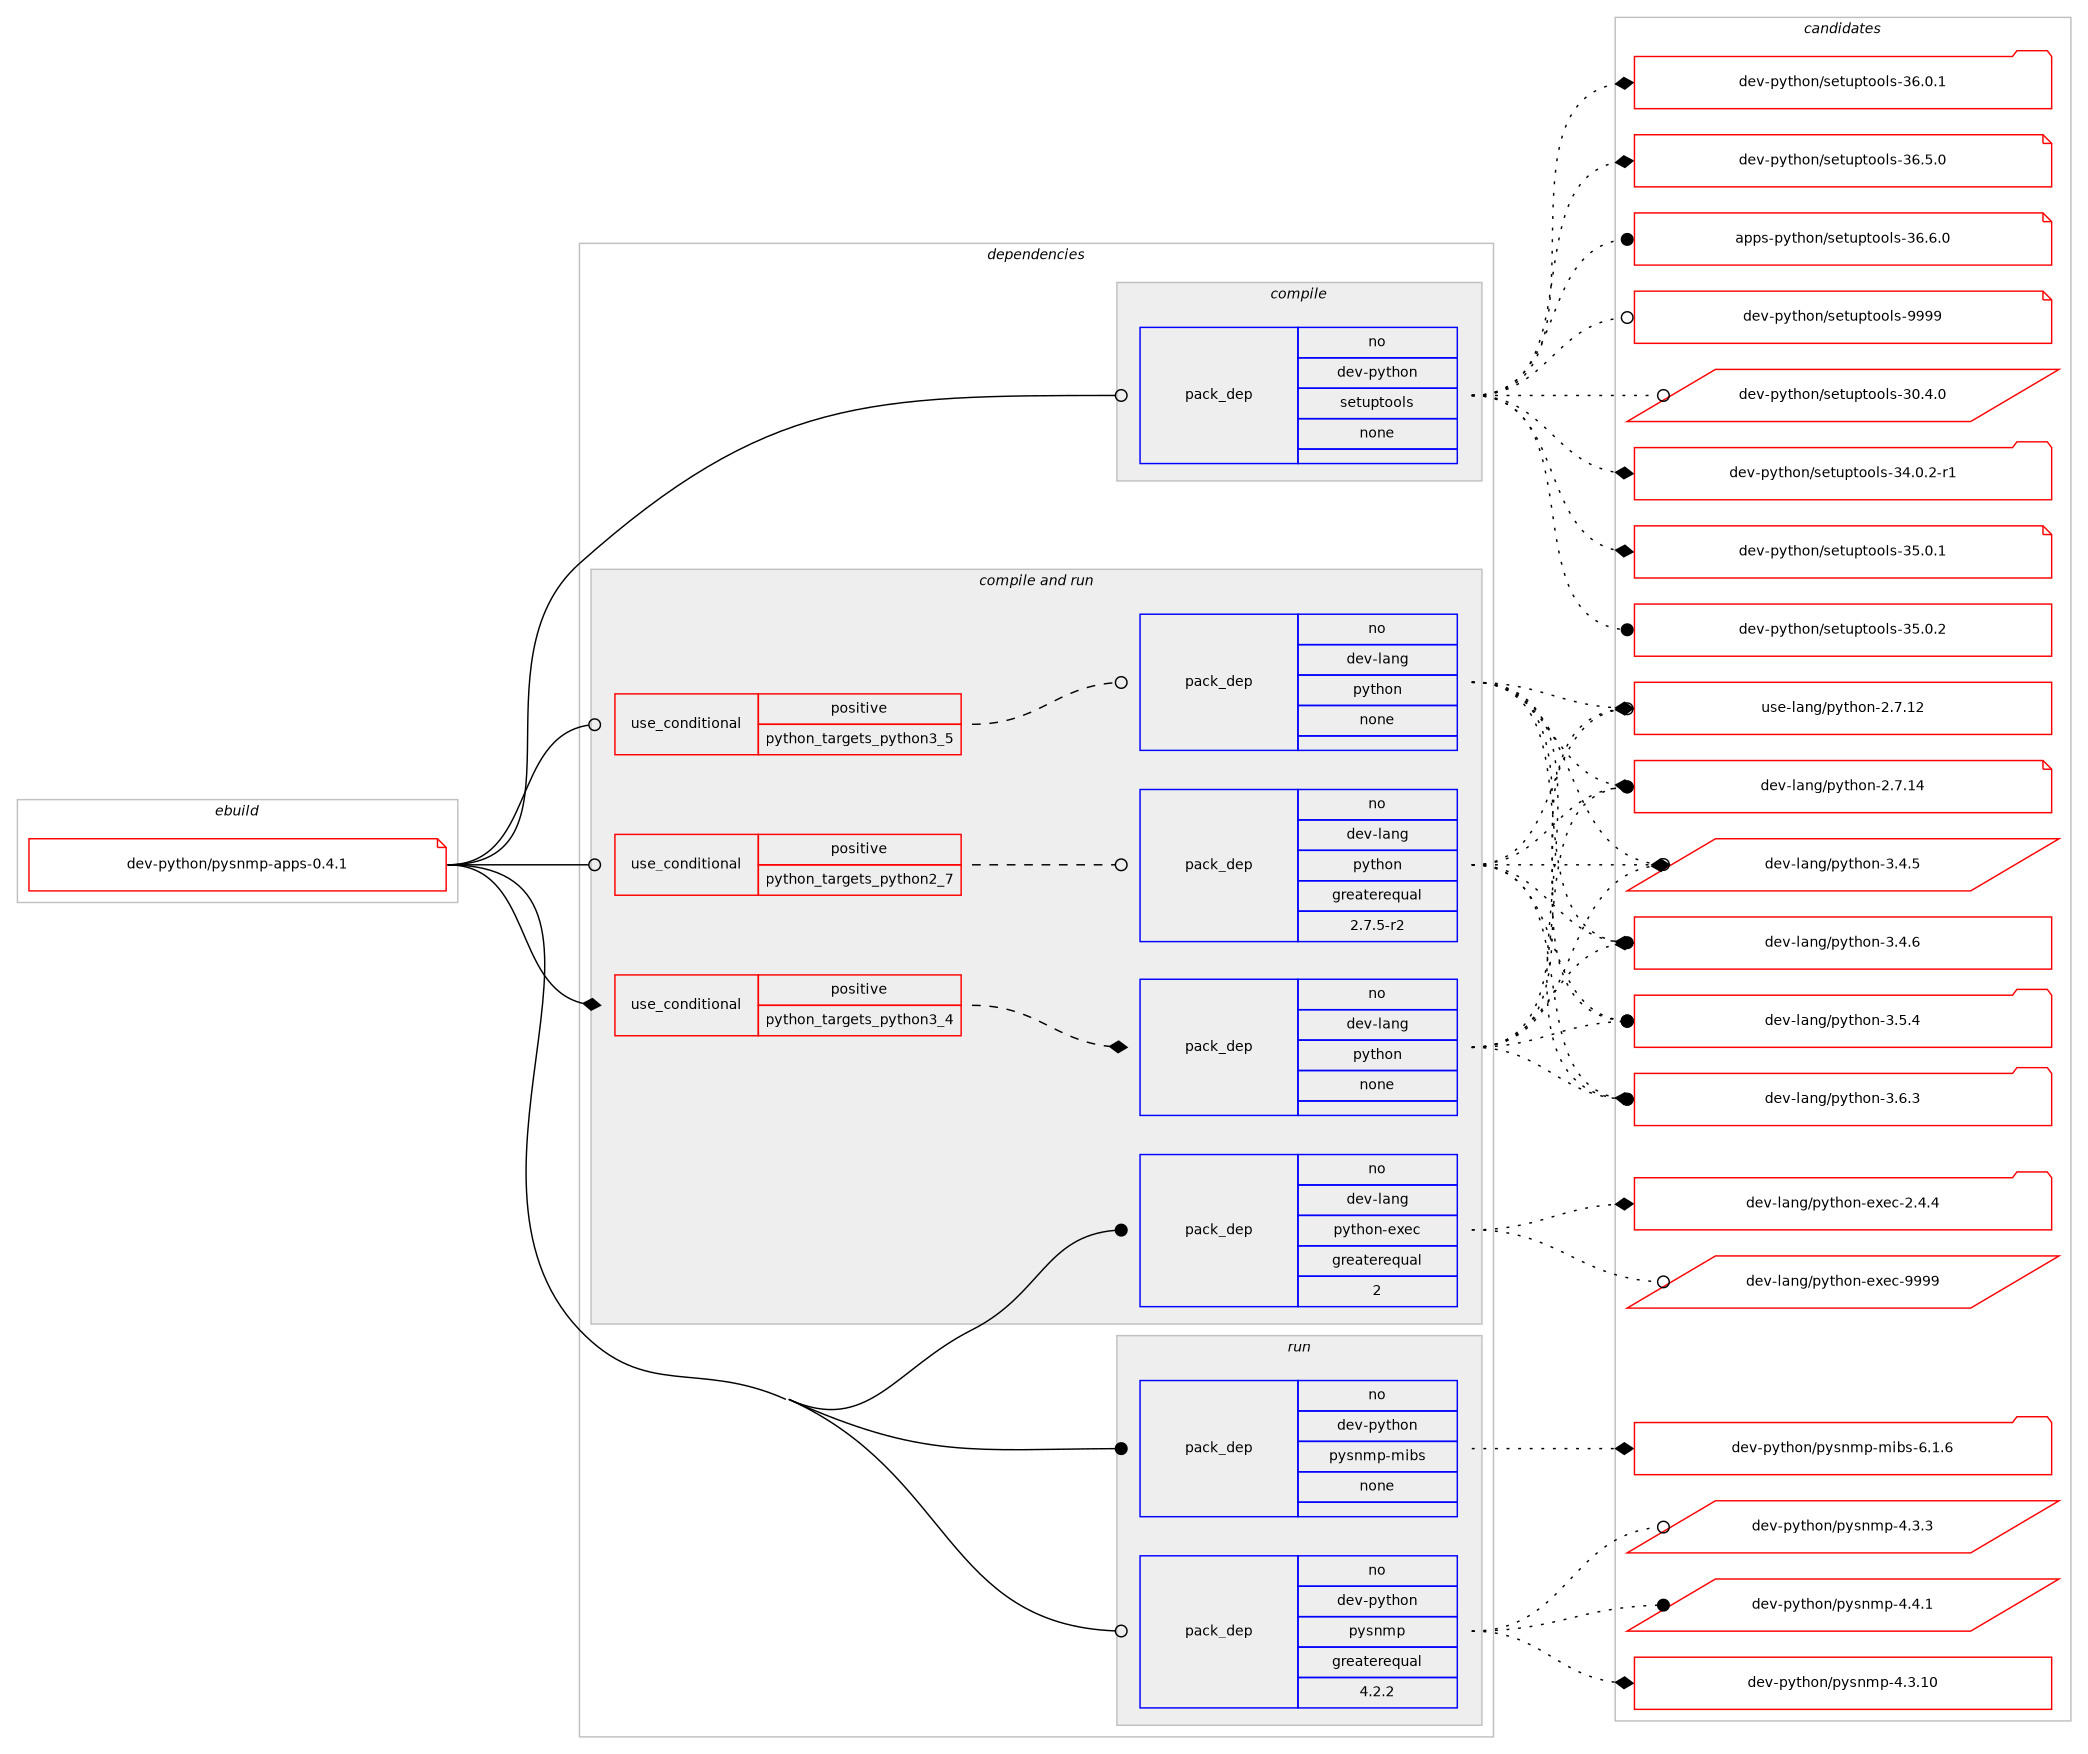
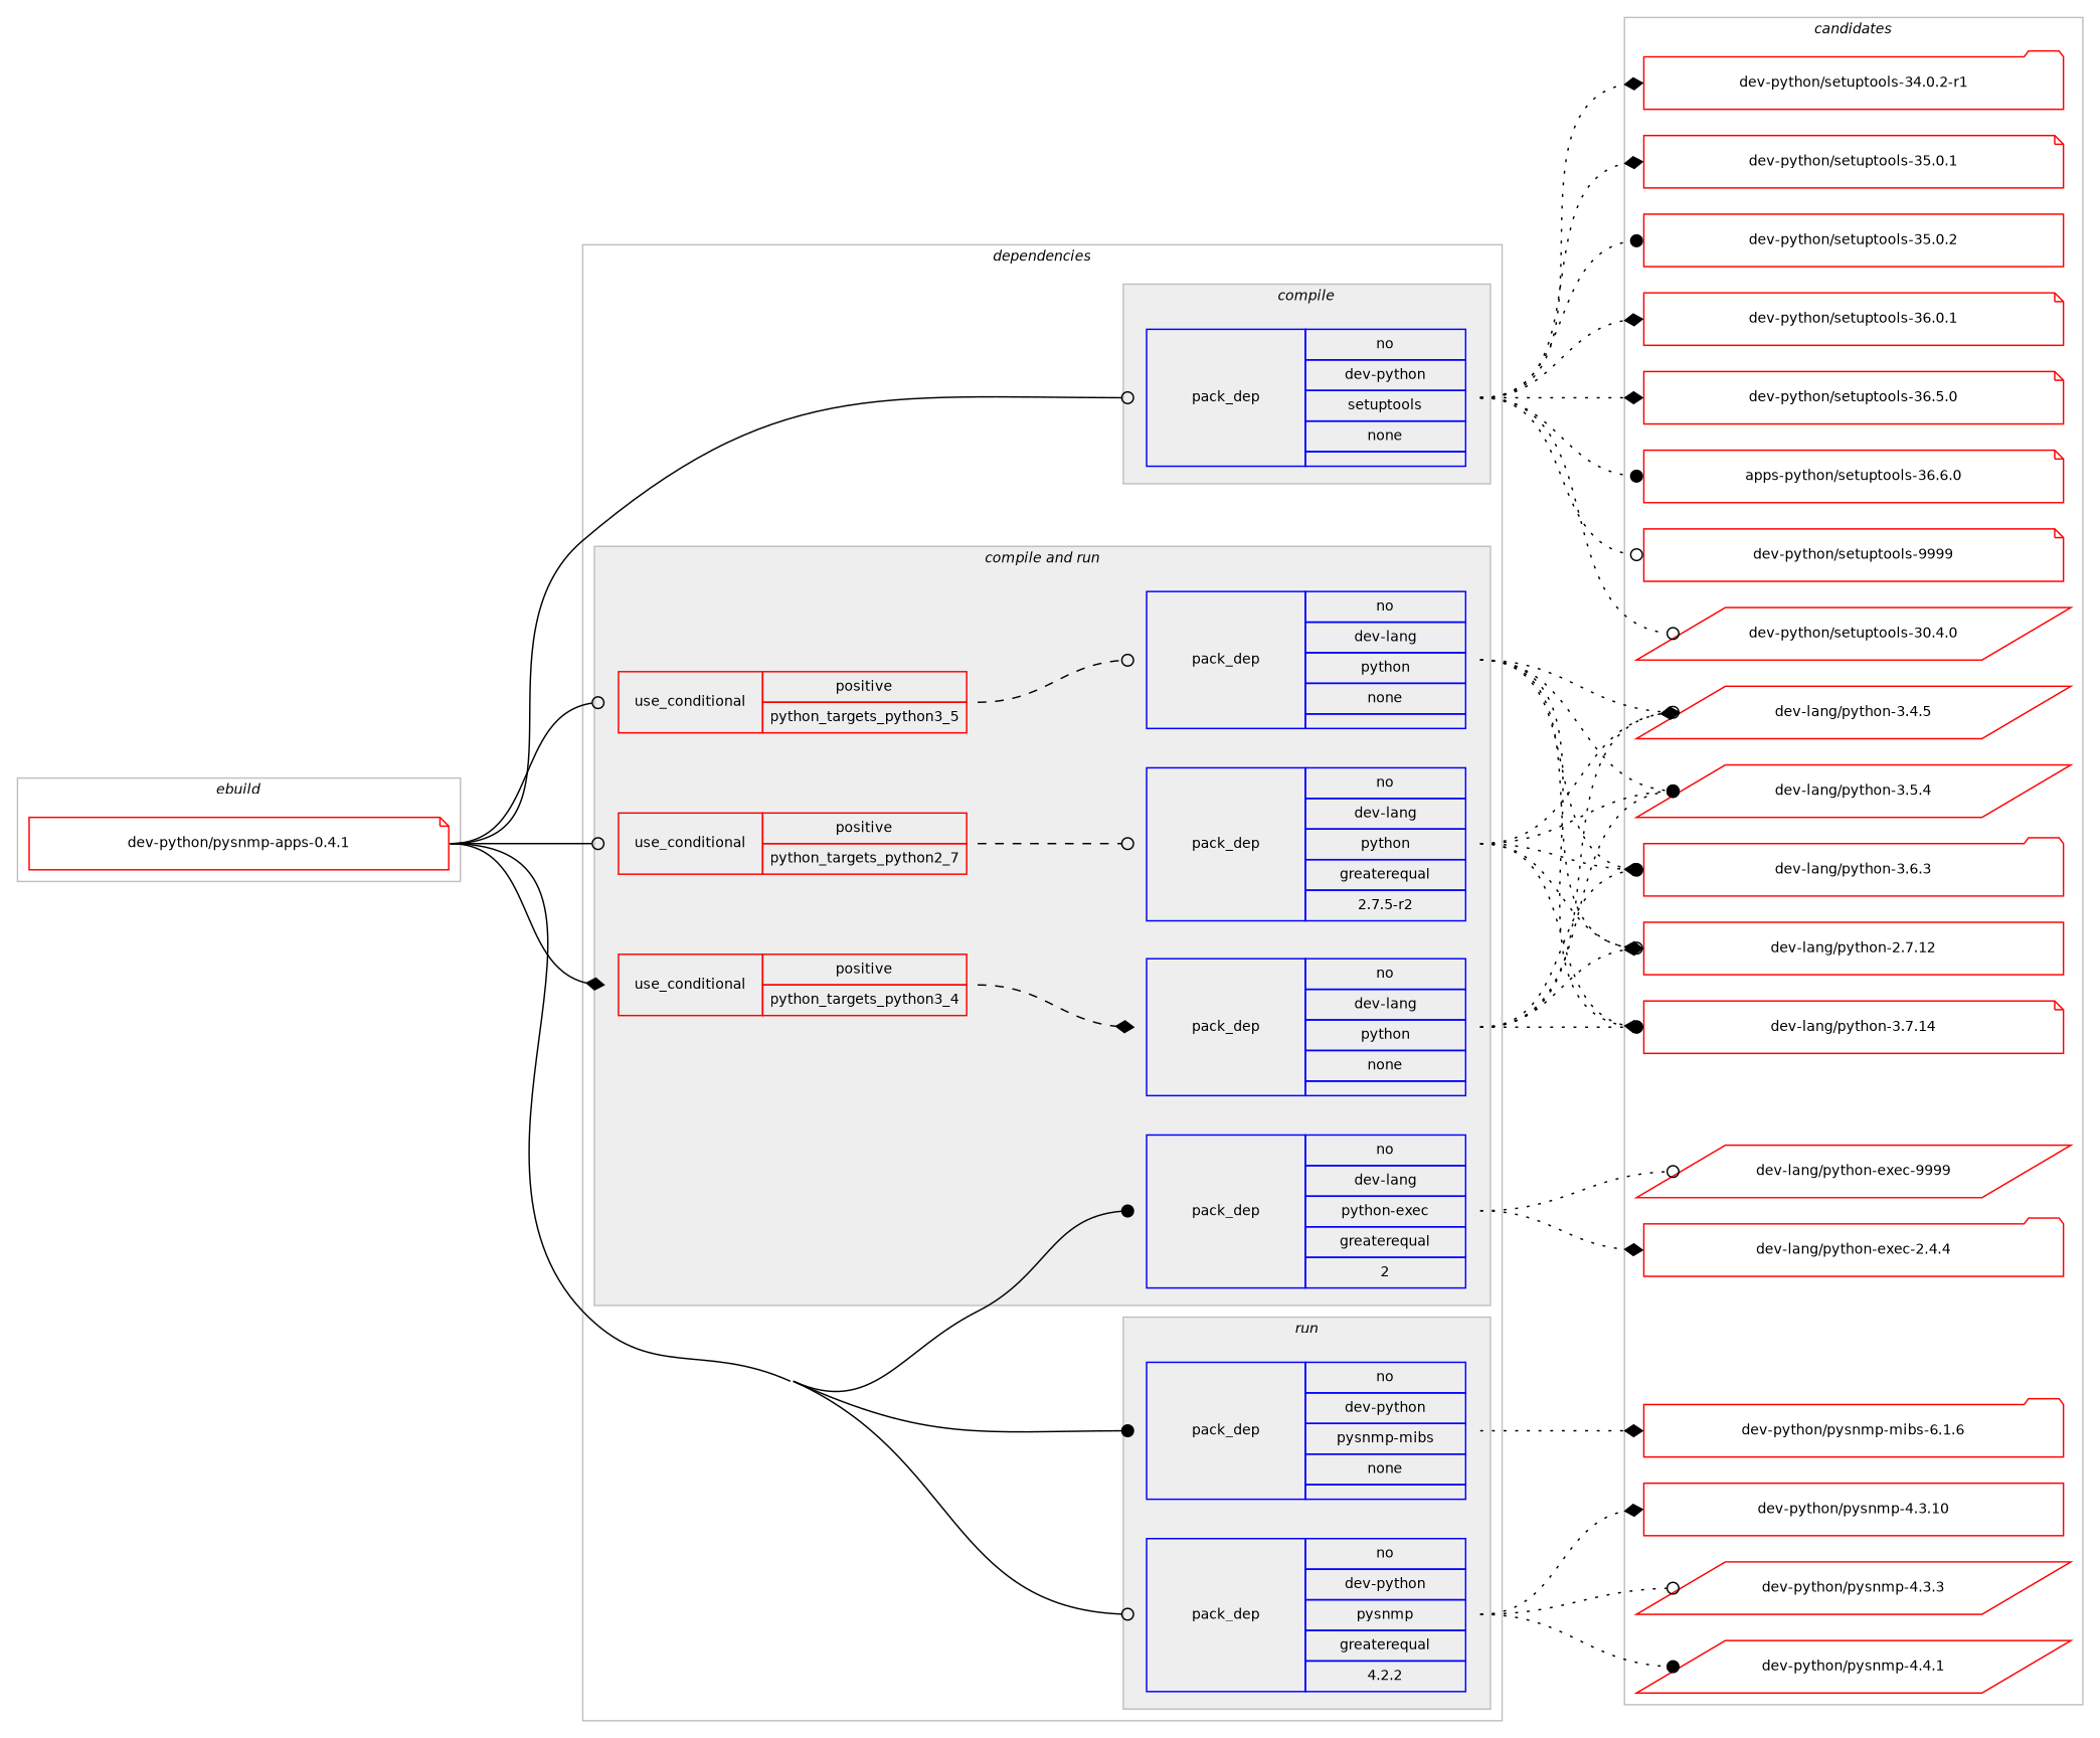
  digraph {
    compound=true
    concentrate=true
    fontname=Helvetica
    fontsize=10
    newrank=true
    rankdir=LR
    ranksep=1.5
    node [color=red fontname=Helvetica fontsize=10 shape=none]
    edge [arrowhead=diamond headport=w style=dotted tailport=e weight=100]
    n1 [label="dev-python/pysnmp-apps-0.4.1" shape=note width=4]
    n2 [color=blue label=<<TABLE BORDER="0" CELLBORDER="1" CELLSPACING="0" CELLPADDING="4" WIDTH="220"><TR><TD ROWSPAN="6" CELLPADDING="30">pack_dep</TD></TR><TR><TD WIDTH="110">no</TD></TR><TR><TD>dev-python</TD></TR><TR><TD>setuptools</TD></TR><TR><TD>none</TD></TR><TR><TD></TD></TR></TABLE>>]
    n3 [color=blue label=<<TABLE BORDER="0" CELLBORDER="1" CELLSPACING="0" CELLPADDING="4" WIDTH="220"><TR><TD ROWSPAN="6" CELLPADDING="30">pack_dep</TD></TR><TR><TD WIDTH="110">no</TD></TR><TR><TD>dev-lang</TD></TR><TR><TD>python</TD></TR><TR><TD>greaterequal</TD></TR><TR><TD>2.7.5-r2</TD></TR></TABLE>>]
    n4 [label=<<TABLE BORDER="0" CELLBORDER="1" CELLSPACING="0" CELLPADDING="4"><TR><TD ROWSPAN="3" CELLPADDING="10">use_conditional</TD></TR><TR><TD>positive</TD></TR><TR><TD>python_targets_python2_7</TD></TR></TABLE>>]
    n5 [color=blue label=<<TABLE BORDER="0" CELLBORDER="1" CELLSPACING="0" CELLPADDING="4" WIDTH="220"><TR><TD ROWSPAN="6" CELLPADDING="30">pack_dep</TD></TR><TR><TD WIDTH="110">no</TD></TR><TR><TD>dev-lang</TD></TR><TR><TD>python</TD></TR><TR><TD>none</TD></TR><TR><TD></TD></TR></TABLE>>]
    n6 [label=<<TABLE BORDER="0" CELLBORDER="1" CELLSPACING="0" CELLPADDING="4"><TR><TD ROWSPAN="3" CELLPADDING="10">use_conditional</TD></TR><TR><TD>positive</TD></TR><TR><TD>python_targets_python3_4</TD></TR></TABLE>>]
    n7 [color=blue label=<<TABLE BORDER="0" CELLBORDER="1" CELLSPACING="0" CELLPADDING="4" WIDTH="220"><TR><TD ROWSPAN="6" CELLPADDING="30">pack_dep</TD></TR><TR><TD WIDTH="110">no</TD></TR><TR><TD>dev-lang</TD></TR><TR><TD>python</TD></TR><TR><TD>none</TD></TR><TR><TD></TD></TR></TABLE>>]
    n8 [label=<<TABLE BORDER="0" CELLBORDER="1" CELLSPACING="0" CELLPADDING="4"><TR><TD ROWSPAN="3" CELLPADDING="10">use_conditional</TD></TR><TR><TD>positive</TD></TR><TR><TD>python_targets_python3_5</TD></TR></TABLE>>]
    n9 [color=blue label=<<TABLE BORDER="0" CELLBORDER="1" CELLSPACING="0" CELLPADDING="4" WIDTH="220"><TR><TD ROWSPAN="6" CELLPADDING="30">pack_dep</TD></TR><TR><TD WIDTH="110">no</TD></TR><TR><TD>dev-lang</TD></TR><TR><TD>python-exec</TD></TR><TR><TD>greaterequal</TD></TR><TR><TD>2</TD></TR></TABLE>>]
    n10 [color=blue label=<<TABLE BORDER="0" CELLBORDER="1" CELLSPACING="0" CELLPADDING="4" WIDTH="220"><TR><TD ROWSPAN="6" CELLPADDING="30">pack_dep</TD></TR><TR><TD WIDTH="110">no</TD></TR><TR><TD>dev-python</TD></TR><TR><TD>pysnmp-mibs</TD></TR><TR><TD>none</TD></TR><TR><TD></TD></TR></TABLE>>]
    n11 [color=blue label=<<TABLE BORDER="0" CELLBORDER="1" CELLSPACING="0" CELLPADDING="4" WIDTH="220"><TR><TD ROWSPAN="6" CELLPADDING="30">pack_dep</TD></TR><TR><TD WIDTH="110">no</TD></TR><TR><TD>dev-python</TD></TR><TR><TD>pysnmp</TD></TR><TR><TD>greaterequal</TD></TR><TR><TD>4.2.2</TD></TR></TABLE>>]
    n12 [label="dev-python/setuptools-30.4.0" shape=parallelogram width=4]
    n13 [label="dev-python/setuptools-34.0.2-r1" shape=folder width=4]
    n14 [label="dev-python/setuptools-35.0.1" shape=note width=4]
    n15 [label="dev-python/setuptools-35.0.2" shape=box width=4]
-   n16 [label="dev-python/setuptools-36.0.1" shape=folder width=4]
+   n16 [label="dev-python/setuptools-36.0.1" shape=note width=4]
    n17 [label="dev-python/setuptools-36.5.0" shape=note width=4]
    n18 [label="apps-python/setuptools-36.6.0" shape=note width=4]
    n19 [label="dev-python/setuptools-9999" shape=note width=4]
-   n20 [label="use-lang/python-2.7.12" shape=box width=4]
-   n21 [label="dev-lang/python-2.7.14" shape=note width=4]
+   n20 [label="dev-lang/python-2.7.12" shape=box width=4]
+   n21 [label="dev-lang/python-3.7.14" shape=note width=4]
    n22 [label="dev-lang/python-3.4.5" shape=parallelogram width=4]
-   n23 [label="dev-lang/python-3.4.6" shape=box width=4]
-   n24 [label="dev-lang/python-3.5.4" shape=folder width=4]
+   n24 [label="dev-lang/python-3.5.4" shape=parallelogram width=4]
    n25 [label="dev-lang/python-3.6.3" shape=folder width=4]
    n26 [label="dev-lang/python-exec-2.4.4" shape=folder width=4]
    n27 [label="dev-lang/python-exec-9999" shape=parallelogram width=4]
    n28 [label="dev-python/pysnmp-4.3.10" shape=box width=4]
    n29 [label="dev-python/pysnmp-4.3.3" shape=parallelogram width=4]
    n30 [label="dev-python/pysnmp-4.4.1" shape=parallelogram width=4]
    n31 [label="dev-python/pysnmp-mibs-6.1.6" shape=folder width=4]
    subgraph cluster_1 {
      color=gray
      label=<<i>ebuild</i>>
      rank=same
      n1
    }
    subgraph cluster_2 {
      color=gray
      label=<<i>dependencies</i>>
      subgraph cluster_3 {
        color=gray
        fillcolor="#eeeeee"
        label=<<i>compile</i>>
        style=filled
        subgraph sub_4 {
          color=gray
          fillcolor="#eeeeee"
          label=<<i>compile</i>>
          style=filled
          n2
        }
      }
      subgraph cluster_5 {
        color=gray
        fillcolor="#eeeeee"
        label=<<i>compile and run</i>>
        style=filled
        subgraph sub_6 {
          color=gray
          fillcolor="#eeeeee"
          label=<<i>compile and run</i>>
          style=filled
          n4
          subgraph sub_7 {
            color=gray
            fillcolor="#eeeeee"
            label=<<i>compile and run</i>>
            style=filled
            n3
          }
        }
        subgraph sub_8 {
          color=gray
          fillcolor="#eeeeee"
          label=<<i>compile and run</i>>
          style=filled
          n6
          subgraph sub_9 {
            color=gray
            fillcolor="#eeeeee"
            label=<<i>compile and run</i>>
            style=filled
            n5
          }
        }
        subgraph sub_10 {
          color=gray
          fillcolor="#eeeeee"
          label=<<i>compile and run</i>>
          style=filled
          n8
          subgraph sub_11 {
            color=gray
            fillcolor="#eeeeee"
            label=<<i>compile and run</i>>
            style=filled
            n7
          }
        }
        subgraph sub_12 {
          color=gray
          fillcolor="#eeeeee"
          label=<<i>compile and run</i>>
          style=filled
          n9
        }
      }
      subgraph cluster_13 {
        color=gray
        fillcolor="#eeeeee"
        label=<<i>run</i>>
        style=filled
        subgraph sub_14 {
          color=gray
          fillcolor="#eeeeee"
          label=<<i>run</i>>
          style=filled
          n10
        }
        subgraph sub_15 {
          color=gray
          fillcolor="#eeeeee"
          label=<<i>run</i>>
          style=filled
          n11
        }
      }
    }
    subgraph cluster_16 {
      color=gray
      label=<<i>candidates</i>>
      rank=same
      subgraph sub_17 {
        color=black
        label=<<i>candidates</i>>
        nodesep=1
        rank=same
        n12
        n13
        n14
        n15
        n16
        n17
        n18
        n19
      }
      subgraph sub_18 {
        color=black
        label=<<i>candidates</i>>
        nodesep=1
        rank=same
        n20
        n21
        n22
-       n23
        n24
        n25
      }
      subgraph sub_19 {
        color=black
        label=<<i>candidates</i>>
        nodesep=1
        rank=same
        n20
        n21
        n22
-       n23
        n24
        n25
      }
      subgraph sub_20 {
        color=black
        label=<<i>candidates</i>>
        nodesep=1
        rank=same
        n20
        n21
        n22
-       n23
        n24
        n25
      }
      subgraph sub_21 {
        color=black
        label=<<i>candidates</i>>
        nodesep=1
        rank=same
        n26
        n27
      }
      subgraph sub_22 {
        color=black
        label=<<i>candidates</i>>
        nodesep=1
        rank=same
        n28
        n29
        n30
      }
      subgraph sub_23 {
        color=black
        label=<<i>candidates</i>>
        nodesep=1
        rank=same
        n31
      }
    }
    n1 -> n2 [arrowhead=odot style=solid weight=20]
    n1 -> n4 [arrowhead=odot style=solid weight=20]
    n1 -> n6 [style=solid weight=20]
    n1 -> n8 [arrowhead=odot style=solid weight=20]
    n1 -> n9 [arrowhead=dot style=solid weight=20]
    n1 -> n10 [arrowhead=dot style=solid weight=20]
    n1 -> n11 [arrowhead=odot style=solid weight=20]
    n2 -> n12 [arrowhead=odot]
    n2 -> n13
    n2 -> n14
    n2 -> n15 [arrowhead=dot]
    n2 -> n16
    n2 -> n17
    n2 -> n18 [arrowhead=dot]
    n2 -> n19 [arrowhead=odot]
    n3 -> n20 [arrowhead=odot]
    n3 -> n21 [arrowhead=dot]
    n3 -> n22
-   n3 -> n23
    n3 -> n24 [arrowhead=dot]
    n3 -> n25
    n4 -> n3 [arrowhead=odot style=dashed weight=20]
    n5 -> n20
    n5 -> n21 [arrowhead=dot]
    n5 -> n22
-   n5 -> n23
    n5 -> n24 [arrowhead=dot]
    n5 -> n25 [arrowhead=odot]
    n6 -> n5 [style=dashed weight=20]
    n7 -> n20
    n7 -> n21
    n7 -> n22 [arrowhead=odot]
-   n7 -> n23 [arrowhead=dot]
    n7 -> n24 [arrowhead=dot]
    n7 -> n25 [arrowhead=dot]
    n8 -> n7 [arrowhead=odot style=dashed weight=20]
    n9 -> n26
    n9 -> n27 [arrowhead=odot]
    n10 -> n31
    n11 -> n28
    n11 -> n29 [arrowhead=odot]
    n11 -> n30 [arrowhead=dot]
  }
